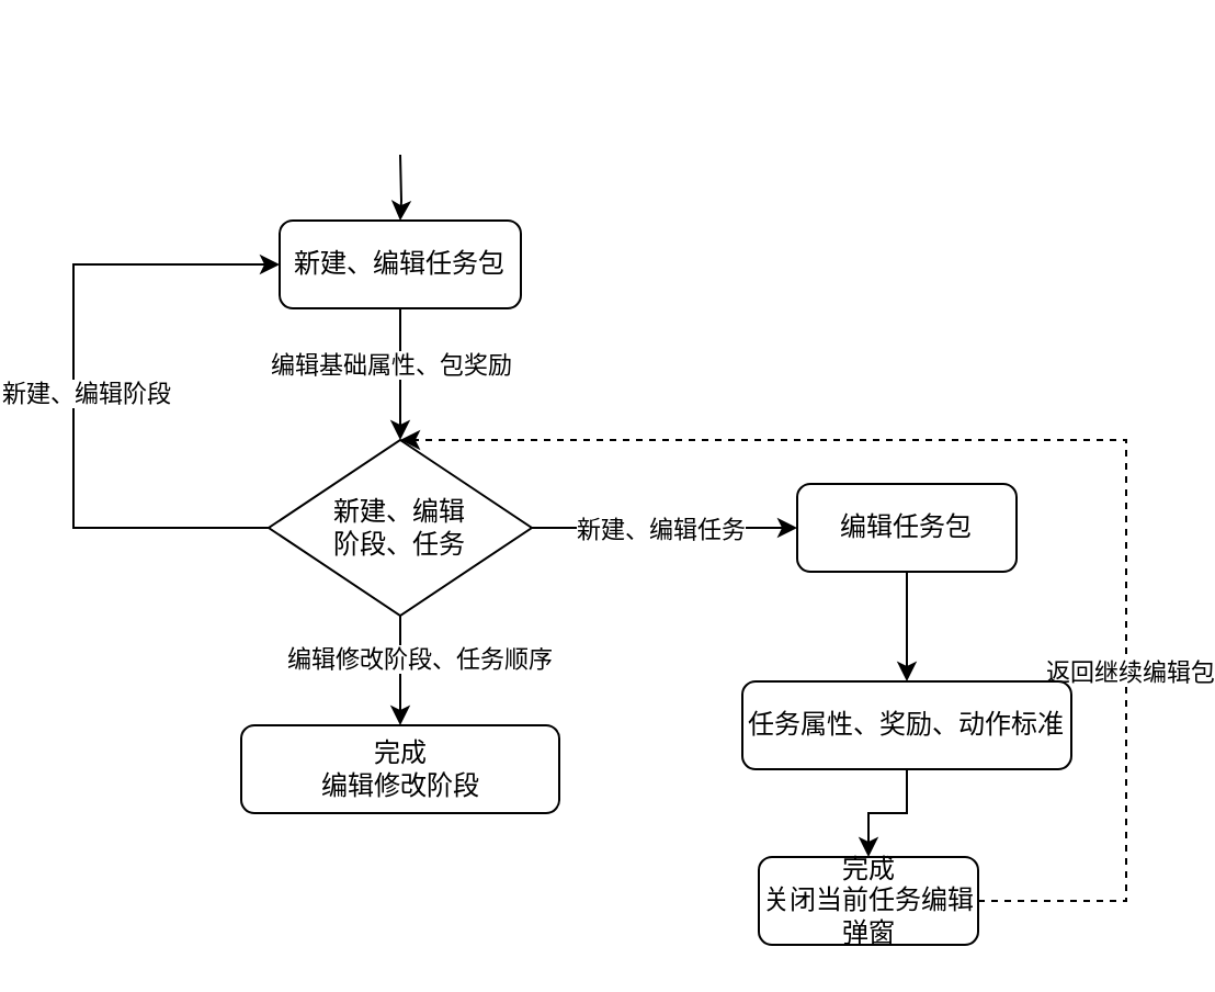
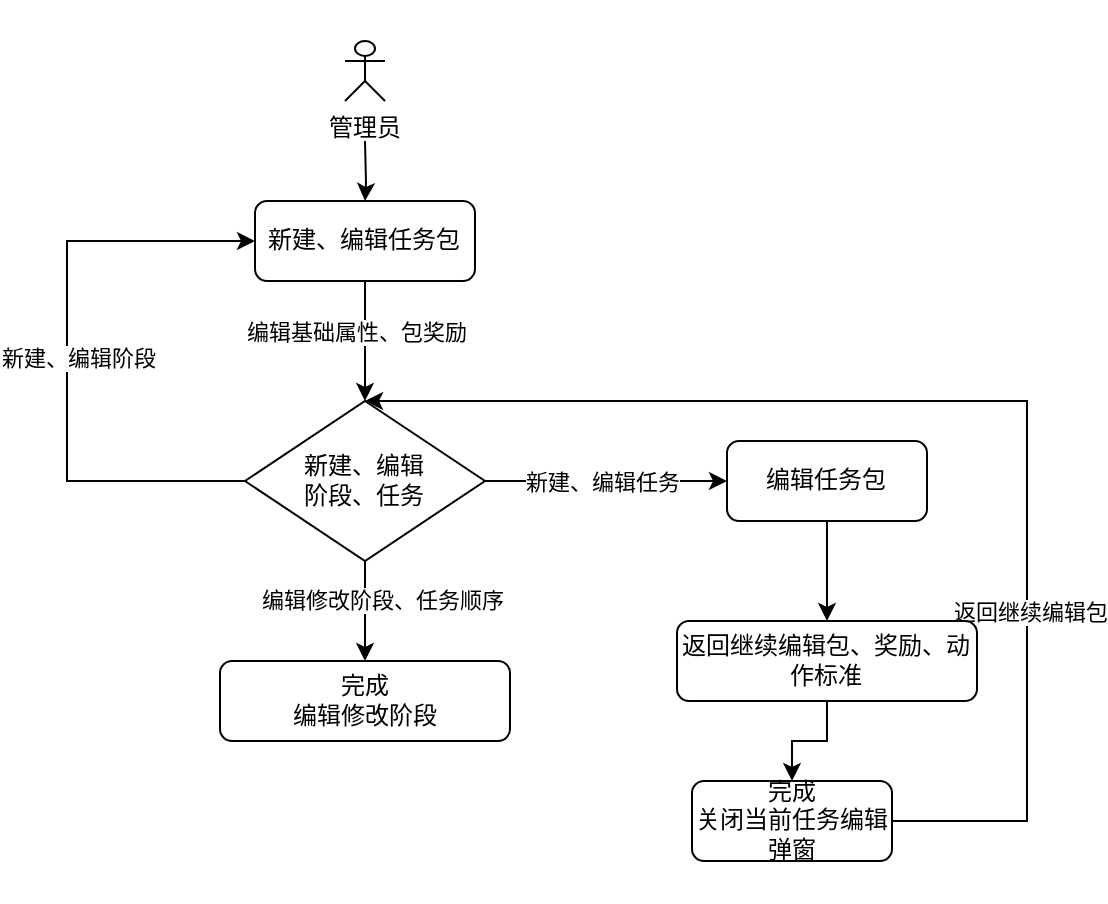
  <mxCell id="0" />
  <mxCell id="1" parent="0" />
  <mxCell id="2" value="" style="edgeStyle=orthogonalEdgeStyle;rounded=0;orthogonalLoop=1;jettySize=auto;html=1;" edge="1" parent="1" target="5"><mxGeometry relative="1" as="geometry"><mxPoint x="169" y="70" as="sourcePoint" /></mxGeometry></mxCell>
  <mxCell id="3" value="" style="edgeStyle=orthogonalEdgeStyle;rounded=0;orthogonalLoop=1;jettySize=auto;html=1;" edge="1" parent="1" source="5" target="19"><mxGeometry relative="1" as="geometry" /></mxCell>
  <mxCell id="4" value="编辑基础属性、包奖励" style="edgeLabel;html=1;align=center;verticalAlign=middle;resizable=0;points=[];" vertex="1" connectable="0" parent="3"><mxGeometry x="0.351" relative="1" as="geometry"><mxPoint x="-5" y="-16" as="offset" /></mxGeometry></mxCell>
  <mxCell id="5" value="新建、编辑任务包" style="whiteSpace=wrap;html=1;rounded=1;" vertex="1" parent="1"><mxGeometry x="114" y="100" width="110" height="40" as="geometry" /></mxCell>
  <mxCell id="6" style="edgeStyle=orthogonalEdgeStyle;rounded=0;orthogonalLoop=1;jettySize=auto;html=1;exitX=0;exitY=0.5;exitDx=0;exitDy=0;entryX=0;entryY=0.5;entryDx=0;entryDy=0;" edge="1" parent="1" source="19" target="5"><mxGeometry relative="1" as="geometry"><Array as="points"><mxPoint x="20" y="240" /><mxPoint x="20" y="120" /></Array></mxGeometry></mxCell>
  <mxCell id="7" value="新建、编辑阶段" style="edgeLabel;html=1;align=center;verticalAlign=middle;resizable=0;points=[];" vertex="1" connectable="0" parent="6"><mxGeometry x="0.108" y="1" relative="1" as="geometry"><mxPoint x="6" y="17" as="offset" /></mxGeometry></mxCell>
  <mxCell id="8" style="edgeStyle=orthogonalEdgeStyle;rounded=0;orthogonalLoop=1;jettySize=auto;html=1;exitX=0.5;exitY=1;exitDx=0;exitDy=0;entryX=0.5;entryY=0;entryDx=0;entryDy=0;" edge="1" parent="1" source="9" target="20"><mxGeometry relative="1" as="geometry" /></mxCell>
  <mxCell id="9" value="编辑任务包" style="whiteSpace=wrap;html=1;rounded=1;" vertex="1" parent="1"><mxGeometry x="350" y="220" width="100" height="40" as="geometry" /></mxCell>
  <mxCell id="10" value="" style="edgeStyle=orthogonalEdgeStyle;rounded=0;orthogonalLoop=1;jettySize=auto;html=1;" edge="1" parent="1" source="20" target="14"><mxGeometry relative="1" as="geometry" /></mxCell>
  <mxCell id="11" value="完成&lt;br&gt;编辑修改阶段" style="whiteSpace=wrap;html=1;rounded=1;" vertex="1" parent="1"><mxGeometry x="96.5" y="330" width="145" height="40" as="geometry" /></mxCell>
- <mxCell id="12" style="edgeStyle=orthogonalEdgeStyle;rounded=0;orthogonalLoop=1;jettySize=auto;html=1;exitX=1;exitY=0.5;exitDx=0;exitDy=0;entryX=0.5;entryY=0;entryDx=0;entryDy=0;dashed=1;" edge="1" parent="1" source="14" target="19"><mxGeometry relative="1" as="geometry"><Array as="points"><mxPoint x="500" y="410" /><mxPoint x="500" y="200" /></Array></mxGeometry></mxCell>
+ <mxCell id="12" style="edgeStyle=orthogonalEdgeStyle;rounded=0;orthogonalLoop=1;jettySize=auto;html=1;exitX=1;exitY=0.5;exitDx=0;exitDy=0;entryX=0.5;entryY=0;entryDx=0;entryDy=0;" edge="1" parent="1" source="14" target="19"><mxGeometry relative="1" as="geometry"><Array as="points"><mxPoint x="500" y="410" /><mxPoint x="500" y="200" /></Array></mxGeometry></mxCell>
  <mxCell id="13" value="返回继续编辑包" style="edgeLabel;html=1;align=center;verticalAlign=middle;resizable=0;points=[];" vertex="1" connectable="0" parent="12"><mxGeometry x="-0.54" y="-1" relative="1" as="geometry"><mxPoint y="-32" as="offset" /></mxGeometry></mxCell>
  <mxCell id="14" value="完成&lt;br&gt;关闭当前任务编辑弹窗" style="whiteSpace=wrap;html=1;rounded=1;" vertex="1" parent="1"><mxGeometry x="332.5" y="390" width="100" height="40" as="geometry" /></mxCell>
  <mxCell id="15" style="edgeStyle=orthogonalEdgeStyle;rounded=0;orthogonalLoop=1;jettySize=auto;html=1;exitX=0.5;exitY=1;exitDx=0;exitDy=0;entryX=0.5;entryY=0;entryDx=0;entryDy=0;" edge="1" parent="1" source="19" target="11"><mxGeometry relative="1" as="geometry" /></mxCell>
  <mxCell id="16" value="编辑修改阶段、任务顺序" style="edgeLabel;html=1;align=center;verticalAlign=middle;resizable=0;points=[];" vertex="1" connectable="0" parent="15"><mxGeometry x="-0.306" y="-1" relative="1" as="geometry"><mxPoint x="9" y="2" as="offset" /></mxGeometry></mxCell>
  <mxCell id="17" style="edgeStyle=orthogonalEdgeStyle;rounded=0;orthogonalLoop=1;jettySize=auto;html=1;exitX=1;exitY=0.5;exitDx=0;exitDy=0;entryX=0;entryY=0.5;entryDx=0;entryDy=0;" edge="1" parent="1" source="19" target="9"><mxGeometry relative="1" as="geometry" /></mxCell>
  <mxCell id="18" value="新建、编辑任务" style="edgeLabel;html=1;align=center;verticalAlign=middle;resizable=0;points=[];" vertex="1" connectable="0" parent="17"><mxGeometry x="0.116" y="-1" relative="1" as="geometry"><mxPoint x="-10" y="-1" as="offset" /></mxGeometry></mxCell>
  <mxCell id="19" value="&lt;span&gt;新建、编辑&lt;br&gt;阶段、任务&lt;/span&gt;" style="rhombus;whiteSpace=wrap;html=1;rounded=0;" vertex="1" parent="1"><mxGeometry x="109" y="200" width="120" height="80" as="geometry" /></mxCell>
- <mxCell id="20" value="任务属性、奖励、动作标准" style="whiteSpace=wrap;html=1;rounded=1;" vertex="1" parent="1"><mxGeometry x="325" y="310" width="150" height="40" as="geometry" /></mxCell>
+ <mxCell id="20" value="返回继续编辑包、奖励、动作标准" style="whiteSpace=wrap;html=1;rounded=1;" vertex="1" parent="1"><mxGeometry x="325" y="310" width="150" height="40" as="geometry" /></mxCell>
+ <mxCell id="21" value="管理员" style="shape=umlActor;verticalLabelPosition=bottom;verticalAlign=top;html=1;outlineConnect=0;rounded=0;" vertex="1" parent="1"><mxGeometry x="159" y="20" width="20" height="30" as="geometry" /></mxCell>
